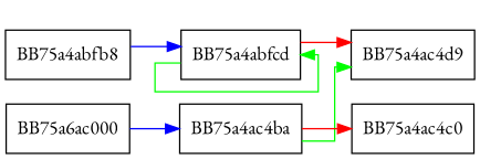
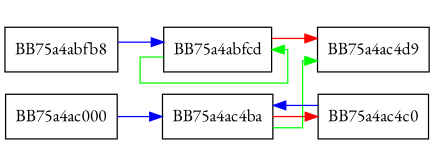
  digraph {
    fontname="EB Garamond"
    rankdir=LR
    splines=ortho
    node [fontname="EB Garamond" shape=box]
    edge [color=blue fontname="EB Garamond"]
    BB75a4abfb8
    BB75a4abfcd
    BB75a4ac4d9
-   BB75a4ac000 [label=BB75a6ac000]
+   BB75a4ac000
    BB75a4ac4ba
    n6 [label=BB75a4ac4c0]
    BB75a4abfb8 -> BB75a4abfcd
    BB75a4abfcd -> BB75a4abfcd [color=green]
    BB75a4abfcd -> BB75a4ac4d9 [color=red]
    BB75a4ac000 -> BB75a4ac4ba
    BB75a4ac4ba -> BB75a4ac4d9 [color=green]
    BB75a4ac4ba -> n6 [color=red]
+   n6 -> BB75a4ac4ba
  }
